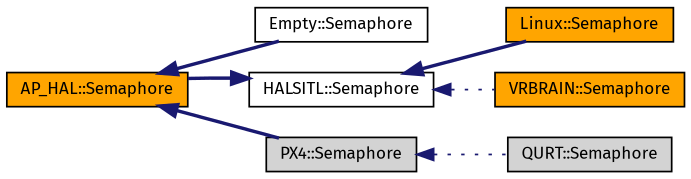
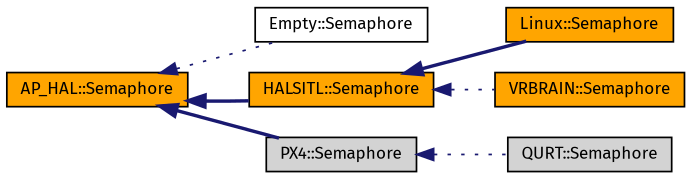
  digraph {
    fontname="Fira Sans"
    rankdir=LR
    node [color=black fillcolor=orange fontname="Fira Sans" fontsize=10 shape=record style=filled]
    edge [color=midnightblue dir=back fontname="Fira Sans" fontsize=10 labelfontname=Helvetica labelfontsize=10 style=dotted]
    n1 [fontcolor=black height=0.2 label="AP_HAL::Semaphore" width=0.4]
    n2 [fillcolor=white height=0.2 label="Empty::Semaphore" width=0.4]
-   n3 [fillcolor=white height=0.2 label="HALSITL::Semaphore" width=0.4]
+   n3 [height=0.2 label="HALSITL::Semaphore" width=0.4]
    n4 [fillcolor=lightgrey height=0.2 label="PX4::Semaphore" width=0.4]
    n5 [height=0.2 label="Linux::Semaphore" width=0.4]
    n6 [height=0.2 label="VRBRAIN::Semaphore" width=0.4]
    n7 [fillcolor=lightgrey height=0.2 label="QURT::Semaphore" width=0.4]
-   n1 -> n2 [style=bold]
-   n3 -> n1 [style=bold]
+   n1 -> n2
+   n1 -> n3 [style=bold]
    n1 -> n4 [style=bold]
    n3 -> n5 [style=bold]
    n3 -> n6
    n4 -> n7
  }
